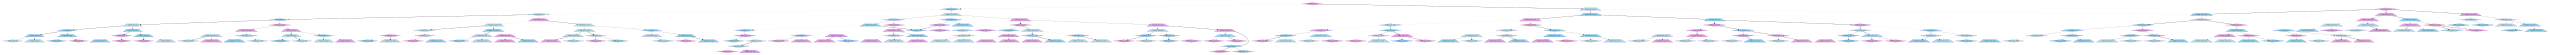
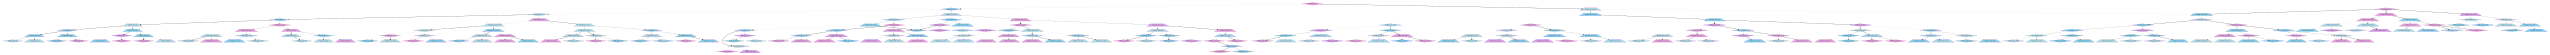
  digraph {
    fontname="Playfair Display"
    node [color=deeppink fillcolor=lightblue fontname="Playfair Display" shape=diamond style=filled]
    edge [arrowhead=odot fontname="Playfair Display" style=dotted]
    n1 [fillcolor=plum label="Node{data=[5179, 5179]}"]
    n2 [fillcolor=skyblue label="Node{data=[1754, 1754]}"]
    n3 [label="Node{data=[7847, 7847]}" shape=trapezium]
    n4 [color=gray40 label="Node{data=[1072, 1072]}"]
    n5 [label="Node{data=[3107, 3107]}" shape=trapezium]
    n6 [color=blue fillcolor=skyblue label="Node{data=[6025, 6025]}" shape=trapezium]
    n7 [color=brown fillcolor=skyblue label="Node{data=[9683, 9683]}" shape=trapezium]
    n8 [fillcolor=skyblue label="Node{data=[849, 849]}"]
    n9 [color=gray40 fillcolor=plum label="Node{data=[1549, 1549]}" shape=trapezium]
    n10 [color=blue label="Node{data=[1862, 1862]}"]
    n11 [color=brown fillcolor=plum label="Node{data=[4732, 4732]}" shape=trapezium]
    n12 [color=brown label="Node{data=[841, 841]}" shape=trapezium]
    n13 [color=brown fillcolor=plum label="Node{data=[1064, 1064]}"]
    n14 [color=gray40 label="Node{data=[1106, 1106]}" shape=trapezium]
    n15 [color=gray40 label="Node{data=[1722, 1722]}" shape=trapezium]
    n16 [color=gray40 fillcolor=skyblue label="Node{data=[837, 837]}" shape=trapezium]
    n17 [fillcolor=skyblue label="Node{data=[845, 845]}"]
    n18 [color=gray40 fillcolor=plum label="Node{data=[853, 853]}" shape=trapezium]
    n19 [color=brown fillcolor=plum label="Node{data=[1068, 1068]}" shape=trapezium]
    n20 [color=blue fillcolor=plum label="Node{data=[835, 835]}"]
    n21 [color=brown fillcolor=skyblue label="Node{data=[839, 839]}" shape=trapezium]
    n22 [fillcolor=skyblue label="Node{data=[843, 843]}" shape=trapezium]
    n23 [color=brown fillcolor=skyblue label="Node{data=[847, 847]}" shape=trapezium]
    n24 [fillcolor=plum label="Node{data=[827, 827]}"]
    n25 [fillcolor=skyblue label="Node{data=[836, 836]}" shape=trapezium]
    n26 [label="Node{data=[838, 838]}" shape=trapezium]
    n27 [color=gray40 fillcolor=plum label="Node{data=[840, 840]}"]
    n28 [color=gray40 label="Node{data=[842, 842]}" shape=trapezium]
    n29 [color=gray40 label="Node{data=[844, 844]}"]
    n30 [color=gray40 fillcolor=plum label="Node{data=[846, 846]}"]
    n31 [fillcolor=skyblue label="Node{data=[848, 848]}"]
    n32 [color=gray40 label="Node{data=[851, 851]}" shape=trapezium]
    n33 [color=gray40 fillcolor=skyblue label="Node{data=[901, 901]}"]
    n34 [color=brown label="Node{data=[1066, 1066]}" shape=trapezium]
    n35 [color=blue label="Node{data=[1070, 1070]}"]
    n36 [color=gray40 label="Node{data=[850, 850]}"]
-   n37 [color=brown fillcolor=skyblue label="Node{data=[852, 852]}"]
    n38 [color=blue fillcolor=plum label="Node{data=[856, 856]}" shape=trapezium]
    n39 [color=gray40 label="Node{data=[919, 919]}" shape=trapezium]
    n40 [color=brown fillcolor=plum label="Node{data=[1065, 1065]}" shape=trapezium]
    n41 [color=brown label="Node{data=[1067, 1067]}"]
    n42 [color=gray40 label="Node{data=[1069, 1069]}"]
    n43 [color=blue fillcolor=skyblue label="Node{data=[1071, 1071]}" shape=trapezium]
    n44 [fillcolor=skyblue label="Node{data=[1076, 1076]}" shape=trapezium]
    n45 [color=brown label="Node{data=[1545, 1545]}"]
    n46 [fillcolor=skyblue label="Node{data=[1553, 1553]}"]
    n47 [color=gray40 label="Node{data=[1750, 1750]}" shape=trapezium]
    n48 [label="Node{data=[1074, 1074]}" shape=trapezium]
    n49 [color=gray40 fillcolor=plum label="Node{data=[1078, 1078]}" shape=trapezium]
    n50 [color=gray40 fillcolor=plum label="Node{data=[1543, 1543]}"]
    n51 [label="Node{data=[1547, 1547]}"]
    n52 [label="Node{data=[1073, 1073]}" shape=trapezium]
    n53 [fillcolor=skyblue label="Node{data=[1075, 1075]}"]
    n54 [color=brown fillcolor=skyblue label="Node{data=[1077, 1077]}" shape=trapezium]
    n55 [color=gray40 fillcolor=plum label="Node{data=[1079, 1079]}" shape=trapezium]
    n56 [color=brown label="Node{data=[1542, 1542]}" shape=trapezium]
    n57 [color=gray40 fillcolor=skyblue label="Node{data=[1544, 1544]}"]
    n58 [fillcolor=skyblue label="Node{data=[1546, 1546]}" shape=trapezium]
    n59 [fillcolor=plum label="Node{data=[1548, 1548]}"]
    n60 [label="Node{data=[1551, 1551]}" shape=trapezium]
    n61 [color=brown fillcolor=skyblue label="Node{data=[1555, 1555]}" shape=trapezium]
    n62 [color=brown label="Node{data=[1748, 1748]}" shape=trapezium]
    n63 [color=brown label="Node{data=[1752, 1752]}"]
    n64 [color=blue label="Node{data=[1550, 1550]}"]
+   n65 [fillcolor=skyblue label="Node{data=[1552, 1552]}"]
    n66 [fillcolor=skyblue label="Node{data=[1554, 1554]}" shape=trapezium]
    n67 [color=gray40 fillcolor=plum label="Node{data=[1556, 1556]}"]
    n68 [color=brown label="Node{data=[1747, 1747]}"]
    n69 [fillcolor=plum label="Node{data=[1749, 1749]}" shape=trapezium]
    n70 [color=brown fillcolor=skyblue label="Node{data=[1751, 1751]}"]
    n71 [color=brown fillcolor=plum label="Node{data=[1753, 1753]}"]
    n72 [color=gray40 fillcolor=skyblue label="Node{data=[1762, 1762]}" shape=trapezium]
    n73 [fillcolor=plum label="Node{data=[1870, 1870]}"]
    n74 [color=gray40 fillcolor=plum label="Node{data=[3794, 3794]}"]
    n75 [color=blue fillcolor=plum label="Node{data=[4740, 4740]}" shape=trapezium]
    n76 [fillcolor=skyblue label="Node{data=[1758, 1758]}"]
    n77 [fillcolor=skyblue label="Node{data=[1765, 1765]}"]
    n78 [color=gray40 fillcolor=plum label="Node{data=[1866, 1866]}" shape=trapezium]
+   n79 [color=blue fillcolor=skyblue label="Node{data=[3017, 3017]}"]
    n80 [color=blue fillcolor=plum label="Node{data=[1756, 1756]}"]
    n81 [color=brown label="Node{data=[1760, 1760]}"]
    n82 [color=blue fillcolor=skyblue label="Node{data=[1766, 1766]}"]
    n83 [color=blue fillcolor=plum label="Node{data=[1764, 1764]}"]
    n84 [color=blue fillcolor=skyblue label="Node{data=[1768, 1768]}" shape=trapezium]
    n85 [color=gray40 label="Node{data=[1755, 1755]}"]
    n86 [color=brown fillcolor=skyblue label="Node{data=[1757, 1757]}"]
    n87 [fillcolor=plum label="Node{data=[1759, 1759]}"]
    n88 [color=blue fillcolor=plum label="Node{data=[1761, 1761]}" shape=trapezium]
    n89 [color=blue fillcolor=plum label="Node{data=[1763, 1763]}"]
    n90 [color=blue label="Node{data=[1767, 1767]}"]
    n91 [color=blue fillcolor=plum label="Node{data=[1861, 1861]}"]
    n92 [label="Node{data=[1864, 1864]}"]
    n93 [fillcolor=skyblue label="Node{data=[1868, 1868]}" shape=trapezium]
    n94 [fillcolor=skyblue label="Node{data=[1872, 1872]}"]
    n95 [color=blue fillcolor=plum label="Node{data=[3082, 3082]}" shape=trapezium]
    n96 [color=brown label="Node{data=[1863, 1863]}" shape=trapezium]
    n97 [color=blue fillcolor=plum label="Node{data=[1865, 1865]}" shape=trapezium]
    n98 [fillcolor=plum label="Node{data=[1867, 1867]}" shape=trapezium]
    n99 [color=gray40 fillcolor=plum label="Node{data=[1871, 1871]}" shape=trapezium]
    n100 [color=gray40 fillcolor=plum label="Node{data=[2631, 2631]}"]
    n101 [color=blue fillcolor=skyblue label="Node{data=[3035, 3035]}"]
    n102 [fillcolor=plum label="Node{data=[3100, 3100]}" shape=trapezium]
    n103 [color=gray40 label="Node{data=[3790, 3790]}" shape=trapezium]
    n104 [color=brown fillcolor=skyblue label="Node{data=[4728, 4728]}"]
    n105 [color=brown fillcolor=plum label="Node{data=[4736, 4736]}" shape=trapezium]
    n106 [label="Node{data=[4744, 4744]}" shape=trapezium]
    n107 [color=blue label="Node{data=[3383, 3383]}"]
    n108 [color=brown fillcolor=skyblue label="Node{data=[3792, 3792]}"]
    n109 [color=brown label="Node{data=[3919, 3919]}"]
    n110 [color=gray40 fillcolor=plum label="Node{data=[4730, 4730]}" shape=trapezium]
    n111 [color=brown fillcolor=skyblue label="Node{data=[3344, 3344]}" shape=trapezium]
    n112 [color=brown fillcolor=plum label="Node{data=[3651, 3651]}" shape=trapezium]
    n113 [color=gray40 label="Node{data=[3791, 3791]}" shape=trapezium]
    n114 [label="Node{data=[3793, 3793]}" shape=trapezium]
    n115 [color=blue label="Node{data=[3795, 3795]}" shape=trapezium]
    n116 [color=gray40 label="Node{data=[4722, 4722]}" shape=trapezium]
    n117 [color=gray40 fillcolor=plum label="Node{data=[4729, 4729]}" shape=trapezium]
    n118 [color=gray40 fillcolor=plum label="Node{data=[4731, 4731]}" shape=trapezium]
    n119 [color=blue label="Node{data=[4734, 4734]}" shape=trapezium]
    n120 [fillcolor=skyblue label="Node{data=[4738, 4738]}"]
    n121 [color=blue fillcolor=skyblue label="Node{data=[4742, 4742]}"]
    n122 [color=brown fillcolor=skyblue label="Node{data=[5116, 5116]}"]
    n123 [color=brown fillcolor=plum label="Node{data=[4733, 4733]}"]
    n124 [color=brown fillcolor=plum label="Node{data=[4735, 4735]}"]
    n125 [color=brown fillcolor=plum label="Node{data=[4737, 4737]}"]
    n126 [color=brown fillcolor=skyblue label="Node{data=[4739, 4739]}"]
    n127 [color=brown label="Node{data=[4741, 4741]}"]
    n128 [fillcolor=plum label="Node{data=[4743, 4743]}"]
    n129 [color=blue fillcolor=plum label="Node{data=[4745, 4745]}"]
    n130 [fillcolor=skyblue label="Node{data=[5117, 5117]}"]
-   n131 [color=brown fillcolor=plum label="Node{data=[5298, 5298]}" shape=trapezium]
    n132 [color=gray40 fillcolor=skyblue label="Node{data=[7831, 7831]}" shape=trapezium]
    n133 [label="Node{data=[9110, 9110]}"]
    n134 [color=blue label="Node{data=[5290, 5290]}"]
    n135 [color=gray40 fillcolor=plum label="Node{data=[6017, 6017]}"]
    n136 [color=blue fillcolor=plum label="Node{data=[6256, 6256]}"]
    n137 [color=blue fillcolor=plum label="Node{data=[7839, 7839]}"]
    n138 [color=blue fillcolor=plum label="Node{data=[5286, 5286]}"]
    n139 [color=gray40 fillcolor=skyblue label="Node{data=[5294, 5294]}"]
    n140 [label="Node{data=[5872, 5872]}"]
    n141 [color=brown fillcolor=skyblue label="Node{data=[6021, 6021]}"]
    n142 [color=gray40 fillcolor=skyblue label="Node{data=[5284, 5284]}"]
    n143 [color=blue label="Node{data=[5288, 5288]}" shape=trapezium]
    n144 [label="Node{data=[5292, 5292]}"]
    n145 [fillcolor=plum label="Node{data=[5296, 5296]}" shape=trapezium]
    n146 [color=gray40 fillcolor=plum label="Node{data=[5283, 5283]}"]
    n147 [color=gray40 label="Node{data=[5285, 5285]}" shape=trapezium]
    n148 [label="Node{data=[5287, 5287]}"]
    n149 [color=blue fillcolor=plum label="Node{data=[5289, 5289]}"]
    n150 [color=brown fillcolor=plum label="Node{data=[5291, 5291]}"]
    n151 [color=blue label="Node{data=[5293, 5293]}" shape=trapezium]
    n152 [color=blue fillcolor=skyblue label="Node{data=[5295, 5295]}"]
    n153 [color=brown fillcolor=plum label="Node{data=[5297, 5297]}"]
    n154 [color=brown label="Node{data=[5334, 5334]}" shape=trapezium]
    n155 [color=brown label="Node{data=[6015, 6015]}"]
    n156 [color=blue fillcolor=skyblue label="Node{data=[6019, 6019]}" shape=trapezium]
    n157 [color=gray40 fillcolor=skyblue label="Node{data=[6023, 6023]}" shape=trapezium]
    n158 [color=brown fillcolor=skyblue label="Node{data=[5299, 5299]}" shape=trapezium]
    n159 [color=gray40 label="Node{data=[5783, 5783]}"]
    n160 [color=blue fillcolor=plum label="Node{data=[6014, 6014]}" shape=trapezium]
    n161 [fillcolor=skyblue label="Node{data=[6016, 6016]}" shape=trapezium]
    n162 [color=blue fillcolor=plum label="Node{data=[6018, 6018]}" shape=trapezium]
    n163 [fillcolor=plum label="Node{data=[6020, 6020]}"]
    n164 [label="Node{data=[6022, 6022]}"]
    n165 [color=blue label="Node{data=[6024, 6024]}" shape=trapezium]
    n166 [color=gray40 fillcolor=plum label="Node{data=[6252, 6252]}"]
    n167 [fillcolor=skyblue label="Node{data=[6260, 6260]}"]
    n168 [color=brown label="Node{data=[7835, 7835]}"]
    n169 [fillcolor=skyblue label="Node{data=[7843, 7843]}"]
    n170 [label="Node{data=[6184, 6184]}" shape=trapezium]
    n171 [fillcolor=plum label="Node{data=[6254, 6254]}" shape=trapezium]
    n172 [color=blue fillcolor=plum label="Node{data=[6258, 6258]}"]
    n173 [color=gray40 fillcolor=plum label="Node{data=[6262, 6262]}"]
    n174 [color=gray40 label="Node{data=[6026, 6026]}"]
    n175 [color=brown fillcolor=plum label="Node{data=[6251, 6251]}" shape=trapezium]
    n176 [label="Node{data=[6253, 6253]}"]
    n177 [label="Node{data=[6255, 6255]}"]
-   n178 [label="Node{data=[6257, 6257]}"]
    n179 [color=blue fillcolor=skyblue label="Node{data=[6259, 6259]}" shape=trapezium]
    n180 [color=brown label="Node{data=[6261, 6261]}"]
    n181 [color=gray40 fillcolor=plum label="Node{data=[6263, 6263]}" shape=trapezium]
    n182 [color=blue fillcolor=skyblue label="Node{data=[7833, 7833]}"]
    n183 [color=blue label="Node{data=[7837, 7837]}" shape=trapezium]
    n184 [color=blue label="Node{data=[7841, 7841]}"]
    n185 [color=brown label="Node{data=[7845, 7845]}"]
    n186 [color=brown fillcolor=plum label="Node{data=[7832, 7832]}" shape=trapezium]
    n187 [color=brown fillcolor=skyblue label="Node{data=[7834, 7834]}"]
    n188 [color=brown fillcolor=plum label="Node{data=[7836, 7836]}"]
    n189 [fillcolor=plum label="Node{data=[7838, 7838]}"]
    n190 [fillcolor=skyblue label="Node{data=[7840, 7840]}" shape=trapezium]
    n191 [color=blue label="Node{data=[7842, 7842]}" shape=trapezium]
    n192 [color=brown fillcolor=skyblue label="Node{data=[7844, 7844]}"]
    n193 [color=brown fillcolor=skyblue label="Node{data=[7846, 7846]}" shape=trapezium]
    n194 [fillcolor=skyblue label="Node{data=[9102, 9102]}"]
    n195 [color=gray40 fillcolor=plum label="Node{data=[9118, 9118]}"]
    n196 [color=gray40 fillcolor=plum label="Node{data=[9699, 9699]}"]
    n197 [fillcolor=plum label="Node{data=[9691, 9691]}" shape=trapezium]
    n198 [color=blue fillcolor=plum label="Node{data=[9703, 9703]}" shape=trapezium]
    n199 [color=blue fillcolor=plum label="Node{data=[7926, 7926]}"]
    n200 [color=blue fillcolor=skyblue label="Node{data=[9106, 9106]}"]
    n201 [color=blue fillcolor=skyblue label="Node{data=[9114, 9114]}"]
    n202 [color=brown fillcolor=skyblue label="Node{data=[9679, 9679]}" shape=trapezium]
    n203 [color=gray40 fillcolor=skyblue label="Node{data=[7849, 7849]}"]
    n204 [fillcolor=skyblue label="Node{data=[8443, 8443]}"]
    n205 [color=gray40 label="Node{data=[9104, 9104]}"]
    n206 [color=brown fillcolor=skyblue label="Node{data=[9108, 9108]}"]
    n207 [color=gray40 label="Node{data=[7848, 7848]}"]
    n208 [color=gray40 label="Node{data=[7850, 7850]}" shape=trapezium]
    n209 [color=gray40 fillcolor=skyblue label="Node{data=[7961, 7961]}" shape=trapezium]
    n210 [label="Node{data=[8683, 8683]}"]
+   n211 [color=gray40 label="Node{data=[9103, 9103]}" shape=trapezium]
    n212 [label="Node{data=[9105, 9105]}"]
    n213 [color=brown fillcolor=skyblue label="Node{data=[9107, 9107]}" shape=trapezium]
    n214 [color=blue fillcolor=skyblue label="Node{data=[9109, 9109]}"]
    n215 [color=gray40 fillcolor=plum label="Node{data=[9112, 9112]}"]
    n216 [color=brown label="Node{data=[9116, 9116]}"]
    n217 [color=gray40 fillcolor=plum label="Node{data=[9428, 9428]}" shape=trapezium]
    n218 [color=gray40 fillcolor=plum label="Node{data=[9681, 9681]}"]
    n219 [color=blue label="Node{data=[9111, 9111]}"]
    n220 [color=brown fillcolor=skyblue label="Node{data=[9113, 9113]}" shape=trapezium]
    n221 [color=brown fillcolor=plum label="Node{data=[9115, 9115]}" shape=trapezium]
    n222 [fillcolor=plum label="Node{data=[9117, 9117]}" shape=trapezium]
    n223 [color=gray40 label="Node{data=[9162, 9162]}" shape=trapezium]
    n224 [color=brown label="Node{data=[9678, 9678]}" shape=trapezium]
    n225 [color=blue fillcolor=skyblue label="Node{data=[9680, 9680]}"]
    n226 [color=gray40 fillcolor=skyblue label="Node{data=[9682, 9682]}" shape=trapezium]
    n227 [color=brown fillcolor=plum label="Node{data=[9687, 9687]}" shape=trapezium]
    n228 [color=brown fillcolor=skyblue label="Node{data=[9695, 9695]}" shape=trapezium]
    n229 [color=gray40 label="Node{data=[9701, 9701]}"]
    n230 [label="Node{data=[9705, 9705]}"]
    n231 [color=gray40 label="Node{data=[9685, 9685]}" shape=trapezium]
    n232 [color=blue label="Node{data=[9689, 9689]}" shape=trapezium]
    n233 [color=brown fillcolor=plum label="Node{data=[9693, 9693]}" shape=trapezium]
    n234 [color=brown fillcolor=plum label="Node{data=[9697, 9697]}"]
    n235 [color=blue fillcolor=plum label="Node{data=[9684, 9684]}"]
    n236 [color=gray40 fillcolor=skyblue label="Node{data=[9686, 9686]}" shape=trapezium]
    n237 [color=blue fillcolor=plum label="Node{data=[9688, 9688]}" shape=trapezium]
    n238 [label="Node{data=[9690, 9690]}"]
    n239 [fillcolor=skyblue label="Node{data=[9692, 9692]}" shape=trapezium]
    n240 [color=gray40 label="Node{data=[9694, 9694]}" shape=trapezium]
    n241 [fillcolor=plum label="Node{data=[9696, 9696]}"]
    n242 [color=blue label="Node{data=[9698, 9698]}"]
    n243 [color=brown fillcolor=skyblue label="Node{data=[9700, 9700]}"]
    n244 [color=blue fillcolor=skyblue label="Node{data=[9702, 9702]}"]
    n245 [color=brown label="Node{data=[9704, 9704]}" shape=trapezium]
    n246 [fillcolor=skyblue label="Node{data=[9707, 9707]}" shape=trapezium]
    n247 [color=blue fillcolor=skyblue label="Node{data=[9706, 9706]}" shape=trapezium]
    n248 [color=brown fillcolor=skyblue label="Node{data=[9708, 9708]}"]
    n1 -> n2 [arrowhead=box]
    n1 -> n3 [arrowhead=box style=bold]
    n2 -> n4 [arrowhead=tee]
    n2 -> n5 [style=solid]
    n3 -> n6 [style=bold]
    n3 -> n7 [arrowhead=tee]
    n4 -> n8 [style=bold]
    n4 -> n9 [arrowhead=tee]
    n5 -> n10 [style=solid]
    n5 -> n11 [arrowhead=box style=solid]
-   n6 -> n131 [arrowhead=tee style=bold]
    n6 -> n132 [style=bold]
    n7 -> n133 [style=solid]
    n8 -> n12 [arrowhead=box style=bold]
    n8 -> n13 [arrowhead=tee]
    n9 -> n14 [arrowhead=box]
    n9 -> n15 [arrowhead=tee style=bold]
    n10 -> n72 [style=solid]
    n10 -> n73 [arrowhead=tee]
    n11 -> n74 [arrowhead=box style=bold]
    n11 -> n75 [arrowhead=tee style=solid]
    n12 -> n16 [arrowhead=box style=solid]
    n12 -> n17 [arrowhead=tee style=bold]
    n13 -> n18 [arrowhead=box style=solid]
    n13 -> n19 [arrowhead=tee style=solid]
    n14 -> n44 [arrowhead=box style=solid]
    n14 -> n45 [arrowhead=box style=bold]
    n15 -> n46 [arrowhead=box style=solid]
    n15 -> n47 [style=solid]
    n16 -> n20 [arrowhead=box style=bold]
    n16 -> n21 [arrowhead=box]
    n17 -> n22 [arrowhead=box style=bold]
    n17 -> n23 [arrowhead=box]
    n18 -> n32 [arrowhead=box style=bold]
    n18 -> n33 [arrowhead=box style=solid]
    n19 -> n34
    n19 -> n35 [arrowhead=tee style=solid]
    n20 -> n24 [arrowhead=box style=solid]
    n20 -> n25
    n21 -> n26 [arrowhead=tee]
    n21 -> n27 [arrowhead=box style=bold]
    n22 -> n28 [arrowhead=tee style=bold]
    n22 -> n29 [style=solid]
    n23 -> n30 [arrowhead=box style=solid]
    n23 -> n31 [arrowhead=tee]
    n32 -> n36 [arrowhead=box style=bold]
-   n32 -> n37 [arrowhead=box style=solid]
    n33 -> n38 [arrowhead=tee]
    n33 -> n39 [arrowhead=tee style=bold]
    n34 -> n40 [arrowhead=tee style=solid]
    n34 -> n41 [style=bold]
    n35 -> n42 [arrowhead=box]
    n35 -> n43
    n44 -> n48 [style=bold]
    n44 -> n49
    n45 -> n50
    n45 -> n51 [arrowhead=tee]
    n46 -> n60 [arrowhead=tee style=solid]
    n46 -> n61 [arrowhead=tee style=solid]
    n47 -> n62 [arrowhead=tee style=solid]
    n47 -> n63 [arrowhead=box style=bold]
    n48 -> n52 [arrowhead=box]
    n48 -> n53 [arrowhead=tee style=solid]
    n49 -> n54 [arrowhead=tee style=bold]
    n49 -> n55 [arrowhead=box]
    n50 -> n56 [arrowhead=box style=bold]
    n50 -> n57 [arrowhead=box]
    n51 -> n58
    n51 -> n59 [arrowhead=tee style=solid]
    n60 -> n64 [arrowhead=tee style=solid]
+   n60 -> n65 [style=solid]
    n61 -> n66 [arrowhead=box style=bold]
    n61 -> n67
    n62 -> n68 [style=solid]
    n62 -> n69 [style=bold]
    n63 -> n70 [arrowhead=tee style=solid]
    n63 -> n71 [style=bold]
    n72 -> n76 [arrowhead=box]
    n72 -> n77 [arrowhead=box style=bold]
    n73 -> n78 [arrowhead=tee]
+   n73 -> n79 [arrowhead=box style=bold]
    n74 -> n103 [style=bold]
    n74 -> n104 [arrowhead=tee style=solid]
    n75 -> n105 [arrowhead=box style=bold]
    n75 -> n106 [arrowhead=box]
    n76 -> n80 [style=solid]
-   n85 -> n81 [arrowhead=box style=bold]
+   n76 -> n81 [arrowhead=box style=bold]
    n78 -> n92 [arrowhead=tee style=bold]
    n78 -> n93 [style=solid]
+   n79 -> n94 [style=bold]
+   n79 -> n95 [arrowhead=tee style=solid]
    n80 -> n85
    n80 -> n86 [arrowhead=box style=solid]
    n81 -> n87
    n81 -> n88 [arrowhead=box]
    n82 -> n83 [style=solid]
    n82 -> n84 [arrowhead=tee style=solid]
    n83 -> n77 [arrowhead=tee style=bold]
    n83 -> n89
    n84 -> n90
    n84 -> n91
    n92 -> n96 [arrowhead=box]
    n92 -> n97
    n93 -> n98 [style=solid]
    n94 -> n99 [arrowhead=tee]
    n94 -> n100 [arrowhead=tee style=solid]
    n95 -> n101 [style=bold]
    n95 -> n102 [style=bold]
    n103 -> n107 [arrowhead=box style=bold]
    n103 -> n108
    n104 -> n109 [arrowhead=box]
    n104 -> n110 [arrowhead=tee]
    n105 -> n119 [arrowhead=box style=solid]
-   n105 -> n120 [style=bold]
+   n124 -> n120 [style=bold]
    n106 -> n121 [arrowhead=box style=solid]
    n106 -> n122 [arrowhead=box]
    n107 -> n111 [arrowhead=box style=bold]
    n107 -> n112 [style=solid]
    n108 -> n113 [arrowhead=tee style=bold]
    n108 -> n114 [arrowhead=tee style=solid]
    n109 -> n115 [arrowhead=tee]
    n109 -> n116 [arrowhead=tee style=solid]
    n110 -> n117 [arrowhead=tee style=bold]
    n110 -> n118
    n119 -> n123 [arrowhead=box style=bold]
    n119 -> n124
    n120 -> n125 [style=bold]
    n120 -> n126 [style=solid]
    n121 -> n127 [arrowhead=tee style=solid]
    n121 -> n128 [arrowhead=box style=bold]
    n122 -> n129 [arrowhead=tee]
    n122 -> n130 [arrowhead=box style=bold]
-   n131 -> n134 [arrowhead=tee]
-   n131 -> n135 [arrowhead=tee]
    n132 -> n136 [arrowhead=box style=bold]
    n132 -> n137 [style=bold]
    n133 -> n194 [arrowhead=box style=bold]
    n133 -> n195 [style=bold]
    n134 -> n138 [arrowhead=box]
    n134 -> n139 [style=bold]
    n135 -> n140 [arrowhead=box]
    n135 -> n141 [arrowhead=box style=bold]
    n136 -> n166 [arrowhead=box]
    n136 -> n167 [arrowhead=box style=bold]
    n137 -> n168 [arrowhead=tee style=bold]
    n137 -> n169 [arrowhead=tee]
    n138 -> n142 [style=solid]
    n138 -> n143
    n139 -> n144 [arrowhead=box style=solid]
    n139 -> n145 [arrowhead=tee style=bold]
    n140 -> n154
    n140 -> n155 [arrowhead=tee]
    n141 -> n156 [style=solid]
    n141 -> n157 [arrowhead=box style=solid]
    n142 -> n146 [arrowhead=tee style=bold]
    n142 -> n147
    n143 -> n148
    n143 -> n149
    n144 -> n150
    n144 -> n151 [style=solid]
    n145 -> n152 [arrowhead=box]
    n145 -> n153 [arrowhead=tee style=bold]
    n154 -> n158 [arrowhead=tee style=solid]
    n154 -> n159 [arrowhead=box style=bold]
    n155 -> n160 [style=solid]
    n155 -> n161 [arrowhead=tee style=bold]
    n156 -> n162 [arrowhead=tee]
    n156 -> n163
    n157 -> n164 [arrowhead=box]
    n157 -> n165 [arrowhead=tee style=solid]
    n166 -> n170
    n166 -> n171 [arrowhead=box style=bold]
    n167 -> n172 [arrowhead=tee style=solid]
    n167 -> n173 [style=bold]
    n168 -> n182 [arrowhead=tee style=solid]
    n168 -> n183 [style=bold]
    n169 -> n184 [style=bold]
    n169 -> n185 [style=solid]
    n170 -> n174 [arrowhead=box style=solid]
    n170 -> n175 [arrowhead=box]
    n171 -> n176 [style=bold]
    n171 -> n177 [arrowhead=box]
-   n172 -> n178
    n172 -> n179 [style=bold]
    n173 -> n180 [arrowhead=box]
    n173 -> n181 [style=bold]
    n182 -> n186
    n182 -> n187 [arrowhead=tee style=bold]
    n183 -> n188 [arrowhead=tee style=bold]
    n183 -> n189 [arrowhead=box style=solid]
    n184 -> n190 [arrowhead=box style=solid]
    n184 -> n191 [arrowhead=box]
    n185 -> n192 [style=solid]
    n185 -> n193
    n194 -> n199 [arrowhead=tee style=solid]
    n194 -> n200 [arrowhead=tee style=solid]
+   n195 -> n201 [arrowhead=box style=bold]
    n195 -> n202 [arrowhead=tee style=solid]
    n196 -> n7 [style=bold]
    n196 -> n197 [arrowhead=box style=bold]
    n196 -> n198 [arrowhead=box style=bold]
    n197 -> n227 [arrowhead=box style=solid]
    n197 -> n228 [style=bold]
    n198 -> n229
    n198 -> n230 [style=solid]
    n199 -> n203 [arrowhead=tee]
    n199 -> n204 [arrowhead=tee style=solid]
    n200 -> n205 [arrowhead=tee style=solid]
    n200 -> n206
    n201 -> n215 [style=solid]
    n201 -> n216 [arrowhead=box style=solid]
    n202 -> n217 [arrowhead=box]
    n202 -> n218 [arrowhead=tee style=solid]
    n203 -> n207 [style=solid]
    n203 -> n208 [style=solid]
    n204 -> n209 [arrowhead=box style=bold]
    n204 -> n210 [arrowhead=tee]
+   n205 -> n211 [style=bold]
    n205 -> n212 [arrowhead=box]
    n206 -> n213 [arrowhead=tee style=solid]
    n206 -> n214 [arrowhead=tee style=solid]
    n215 -> n219
    n215 -> n220 [arrowhead=tee style=solid]
    n216 -> n221 [arrowhead=tee style=bold]
    n216 -> n222 [arrowhead=box style=bold]
    n217 -> n223 [style=solid]
    n217 -> n224 [arrowhead=tee]
    n218 -> n225 [arrowhead=box style=solid]
    n218 -> n226 [style=solid]
    n227 -> n231 [arrowhead=tee]
    n227 -> n232 [arrowhead=box style=solid]
    n228 -> n233 [arrowhead=tee]
    n228 -> n234 [style=solid]
    n229 -> n243 [arrowhead=tee]
    n229 -> n244 [style=solid]
    n230 -> n245
    n230 -> n246 [arrowhead=tee style=solid]
    n231 -> n235 [style=solid]
    n231 -> n236 [arrowhead=tee]
    n232 -> n237 [arrowhead=box style=bold]
    n232 -> n238
    n233 -> n239 [arrowhead=tee]
    n233 -> n240 [style=bold]
    n234 -> n241 [arrowhead=tee style=bold]
    n234 -> n242 [arrowhead=box style=bold]
    n246 -> n247 [arrowhead=box]
    n246 -> n248 [arrowhead=box]
  }
